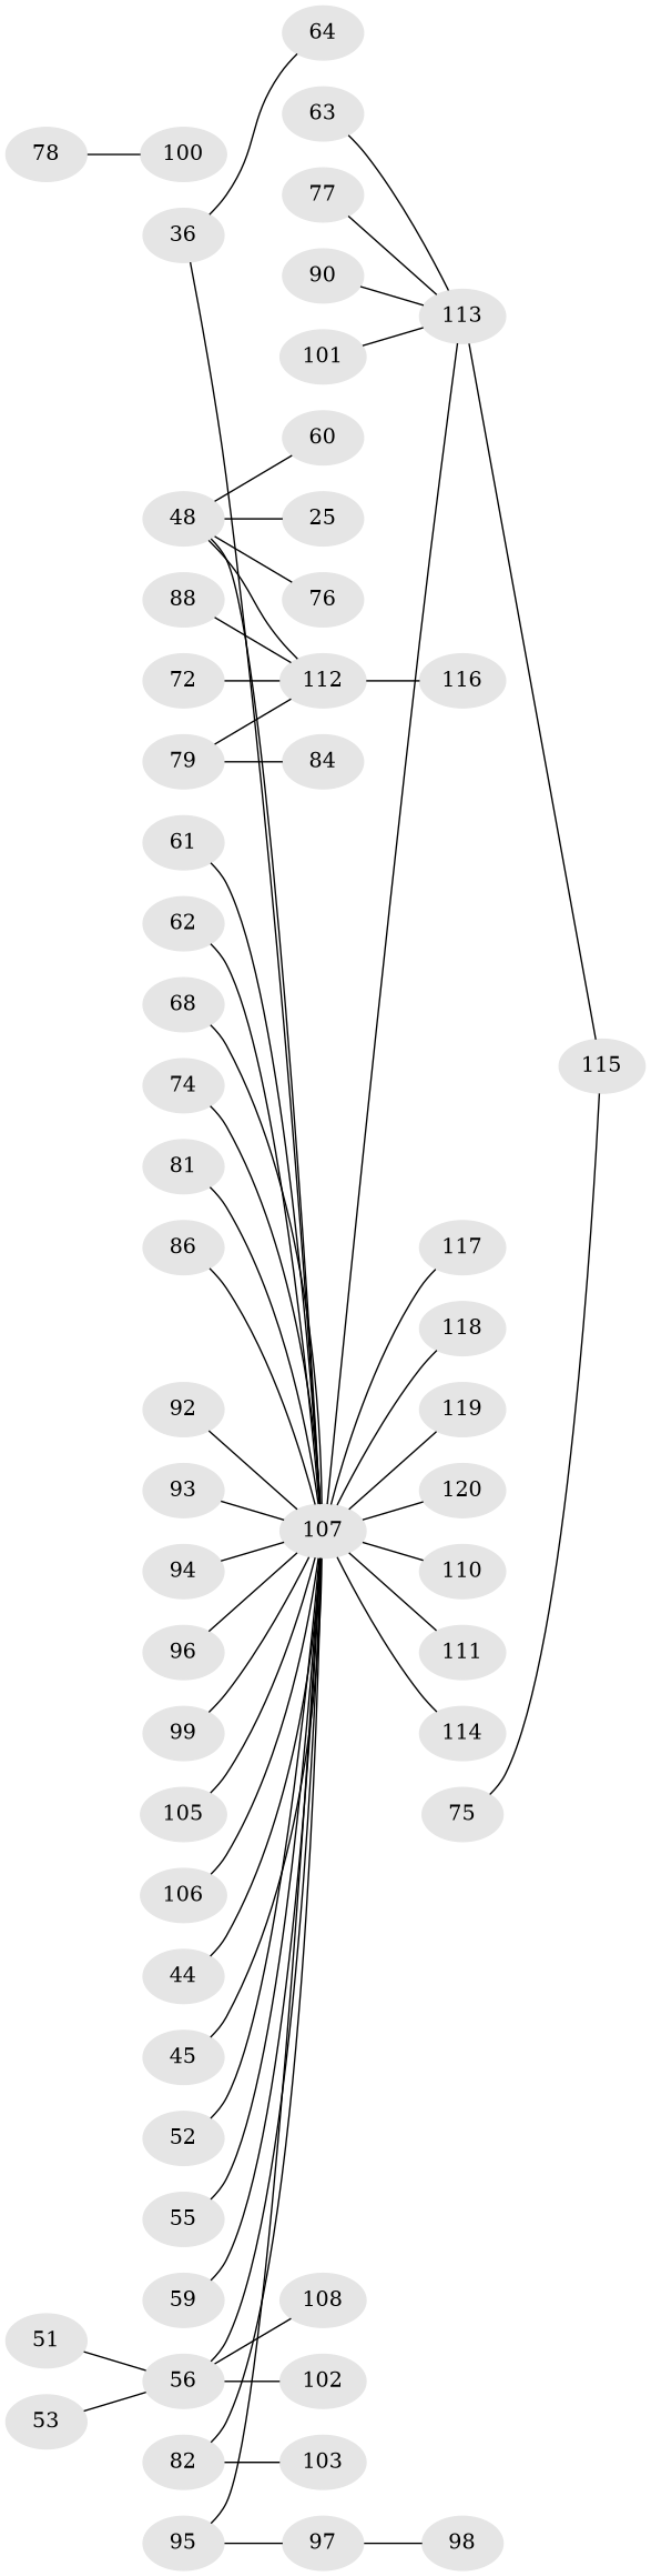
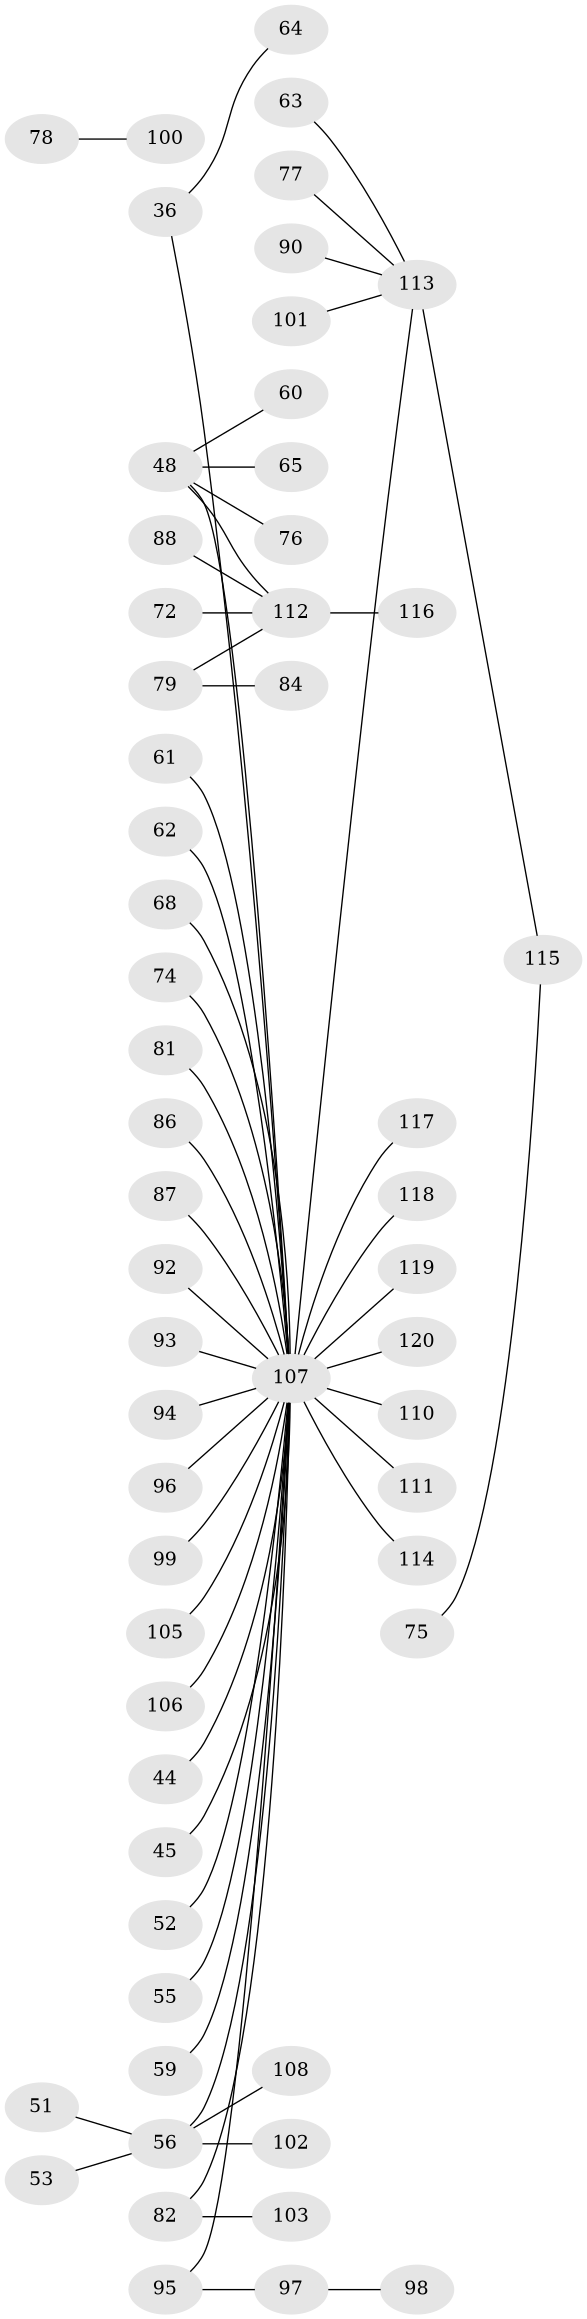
  graph {
    rankdir=LR
    node [color=gray90 style=filled]
    36
    64
    107 [super="+9+89+35+104+37+41+67"]
    113 [super="+46+71"]
    110
    111
    114
    117
    118
    119
    120
    44
    45
    48 [super="+43"]
    60
-   65 [label=25]
+   65
    76
    112 [super="+58+109"]
    116
    56 [super="+33"]
    102
    108
    51
    52
    53
    55
    115
    59
    61
    62
    63
    68
    72
    74
    75
    77
    78
    100
    79
    84
    81
    82
    103
    86
+   87
    88
    90
    92
    93
    94
    95
    97
    98
    96
    99
    101
    105
    106
    36 -- 64
    36 -- 107
    107 -- 113
    107 -- 110
    107 -- 111
    107 -- 114
    107 -- 117
    107 -- 118
    107 -- 119
    107 -- 120
    113 -- 115
    44 -- 107
    45 -- 107
    48 -- 107
    48 -- 60
    48 -- 65
    48 -- 76
    48 -- 112
    112 -- 116
    56 -- 107
    56 -- 102
    56 -- 108
    51 -- 56
    52 -- 107
    53 -- 56
    55 -- 107
    59 -- 107
    61 -- 107
    62 -- 107
    63 -- 113
    68 -- 107
    72 -- 112
    74 -- 107
    75 -- 115
    77 -- 113
    78 -- 100
    79 -- 112
    79 -- 84
    81 -- 107
    82 -- 107
    82 -- 103
    86 -- 107
+   87 -- 107
    88 -- 112
    90 -- 113
    92 -- 107
    93 -- 107
    94 -- 107
    95 -- 107
    95 -- 97
    97 -- 98
    96 -- 107
    99 -- 107
    101 -- 113
    105 -- 107
    106 -- 107
  }
